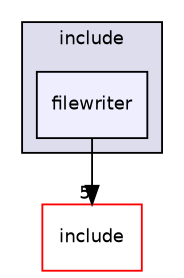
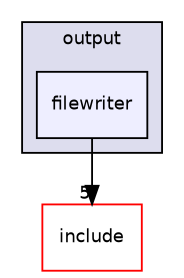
  digraph {
    compound=true
    node [fontname=Helvetica fontsize=10 shape=box style=filled]
    n1 [fillcolor="#eeeeff" label=filewriter pencolor=black]
    n2 [color=red fillcolor=white label=include]
    subgraph cluster_1 {
      bgcolor="#ddddee"
      fontname=Helvetica
      fontsize=10
-     label=include
+     label=output
      pencolor=black
      n1
    }
    n1 -> n2 [headlabel=5 labeldistance=1.5 labelfontname=Helvetica labelfontsize=10]
  }
